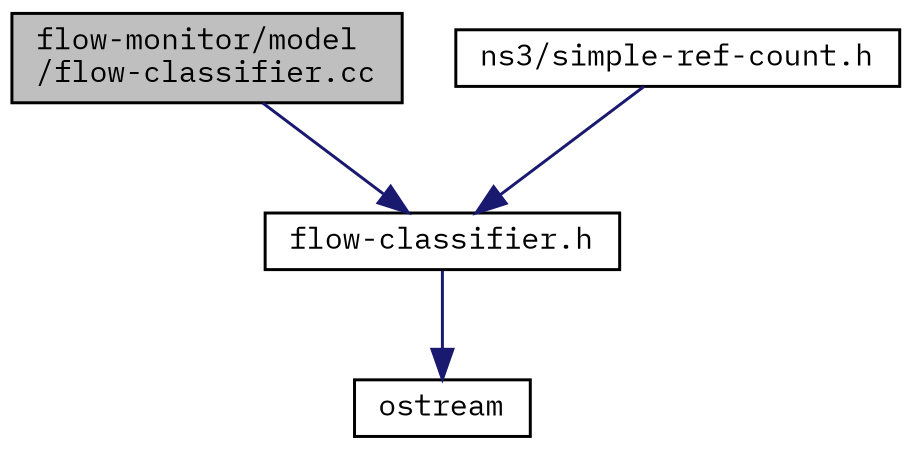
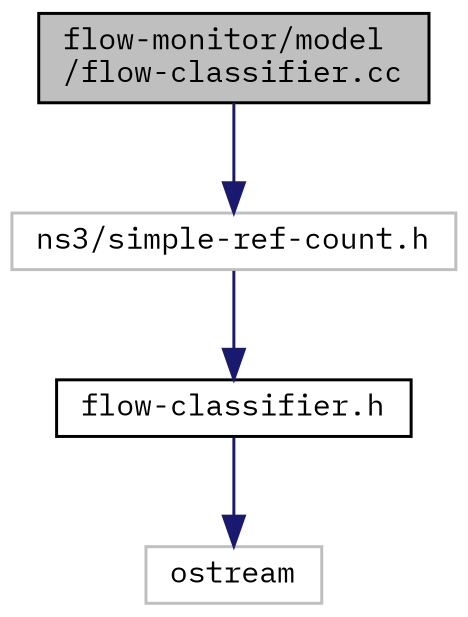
  digraph {
    fontname="IBM Plex Mono"
    node [color=black fillcolor=white fontname="IBM Plex Mono" fontsize=10 shape=record style=filled]
    edge [color=midnightblue fontname="IBM Plex Mono" fontsize=10 labelfontname=Helvetica labelfontsize=10 style=solid]
    n1 [fillcolor=grey75 fontcolor=black height=0.2 label="flow-monitor/model\l/flow-classifier.cc" width=0.4]
    n2 [height=0.2 label="flow-classifier.h" width=0.4]
-   n3 [height=0.2 label=ostream width=0.4]
-   n4 [height=0.2 label="ns3/simple-ref-count.h" width=0.4]
-   n1 -> n2
+   n3 [color=grey75 height=0.2 label=ostream width=0.4]
+   n4 [color=grey75 height=0.2 label="ns3/simple-ref-count.h" width=0.4]
+   n1 -> n4
    n2 -> n3
    n4 -> n2
  }
